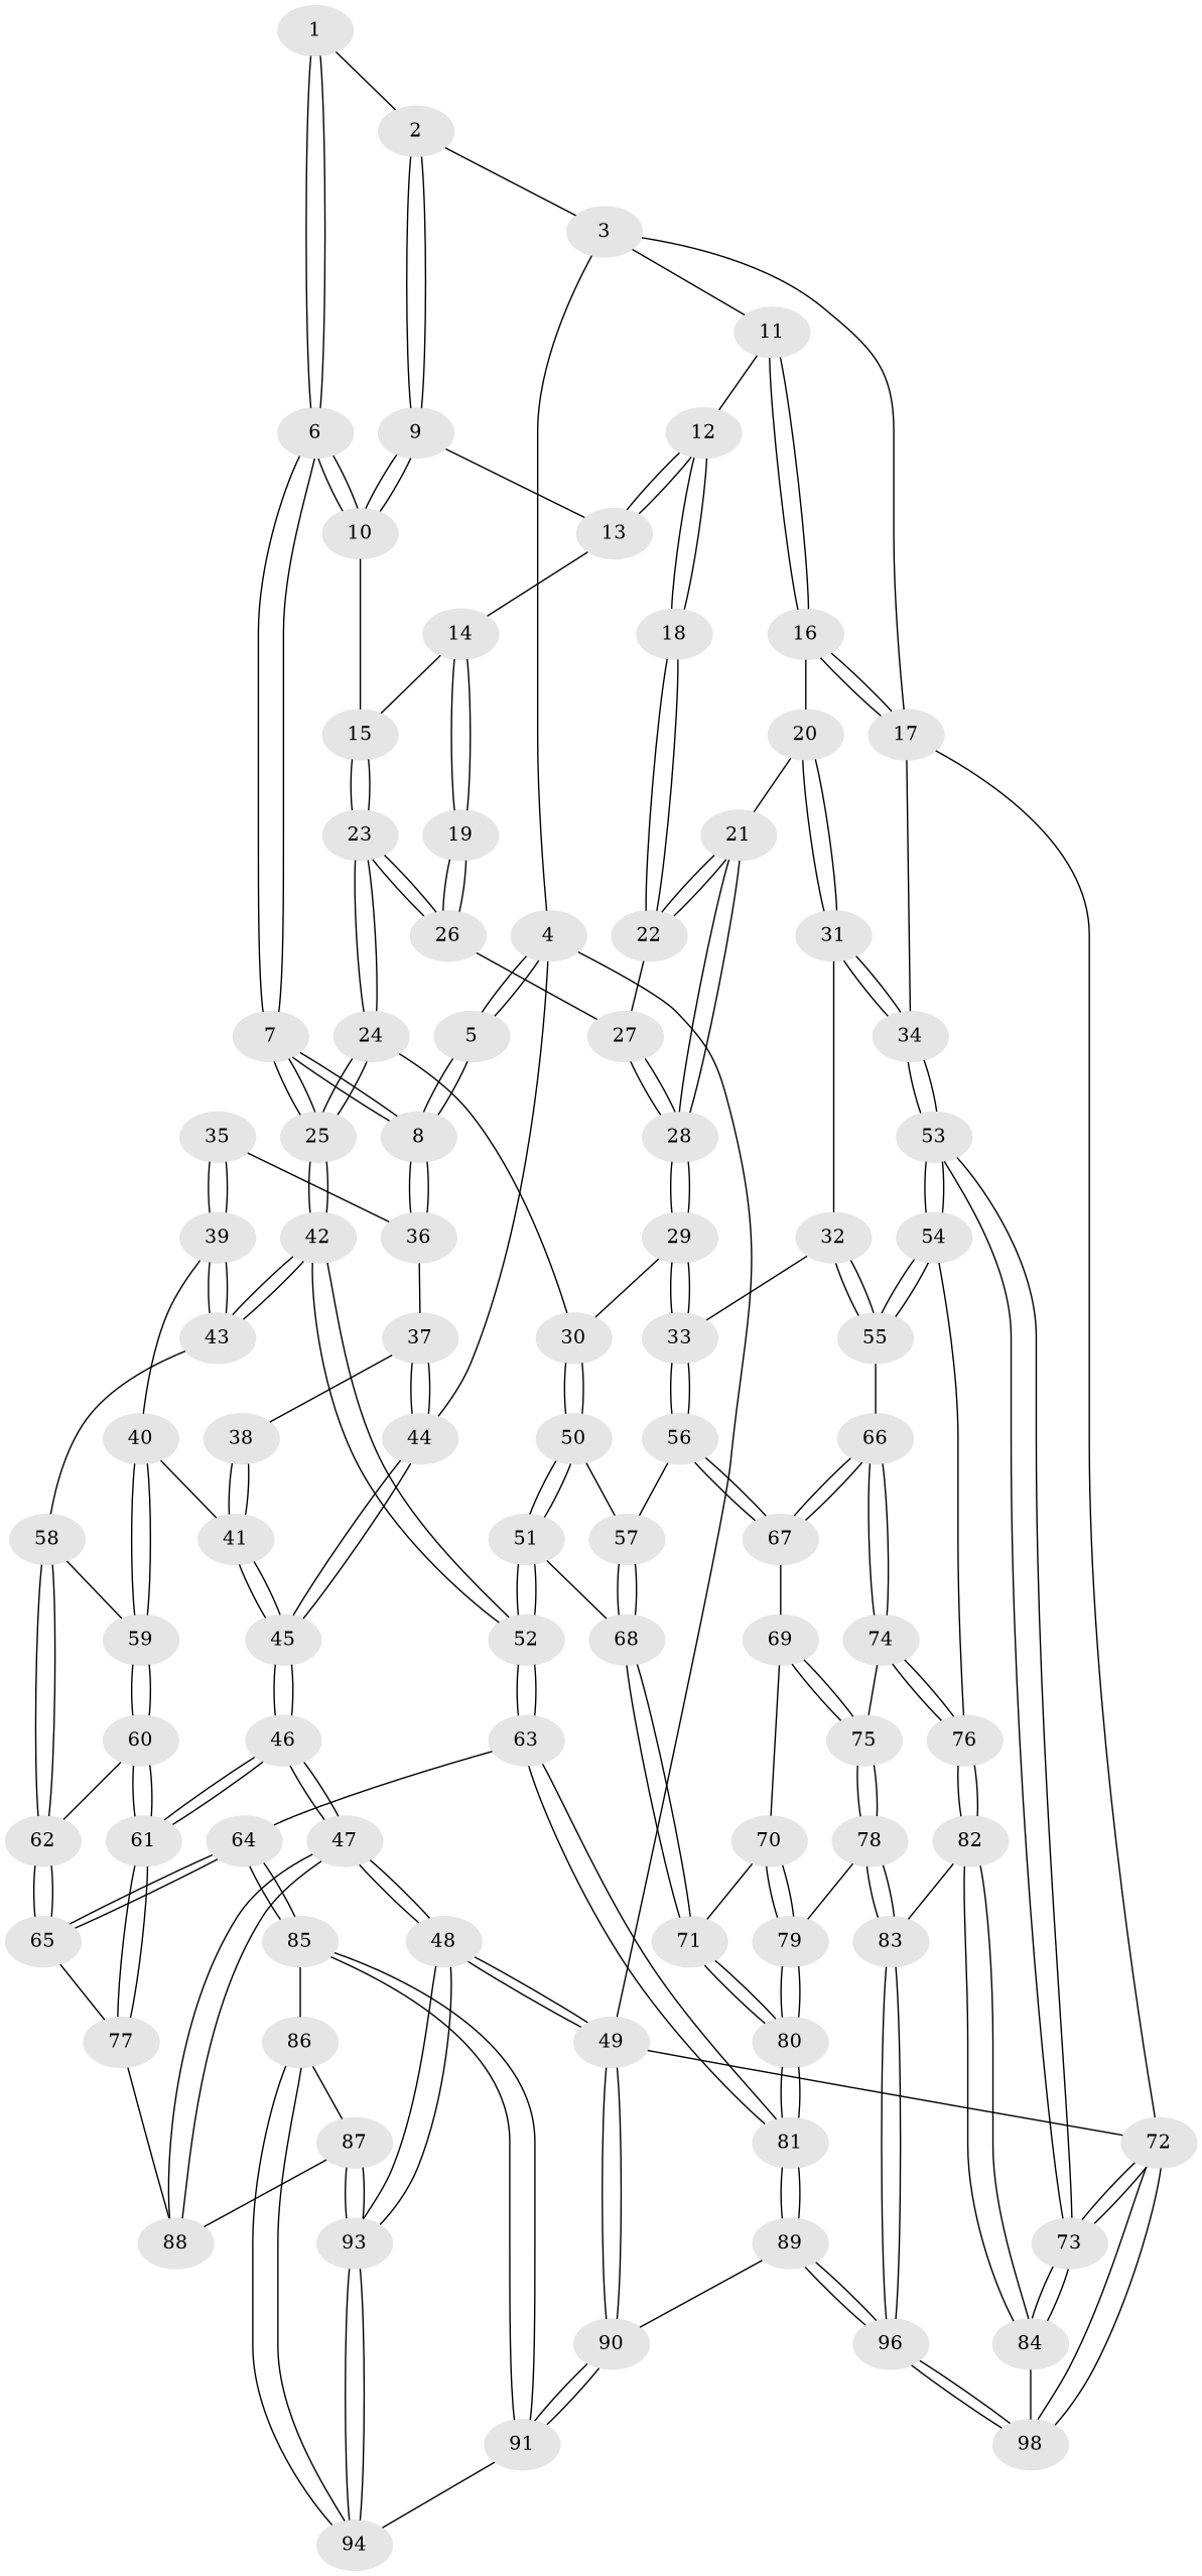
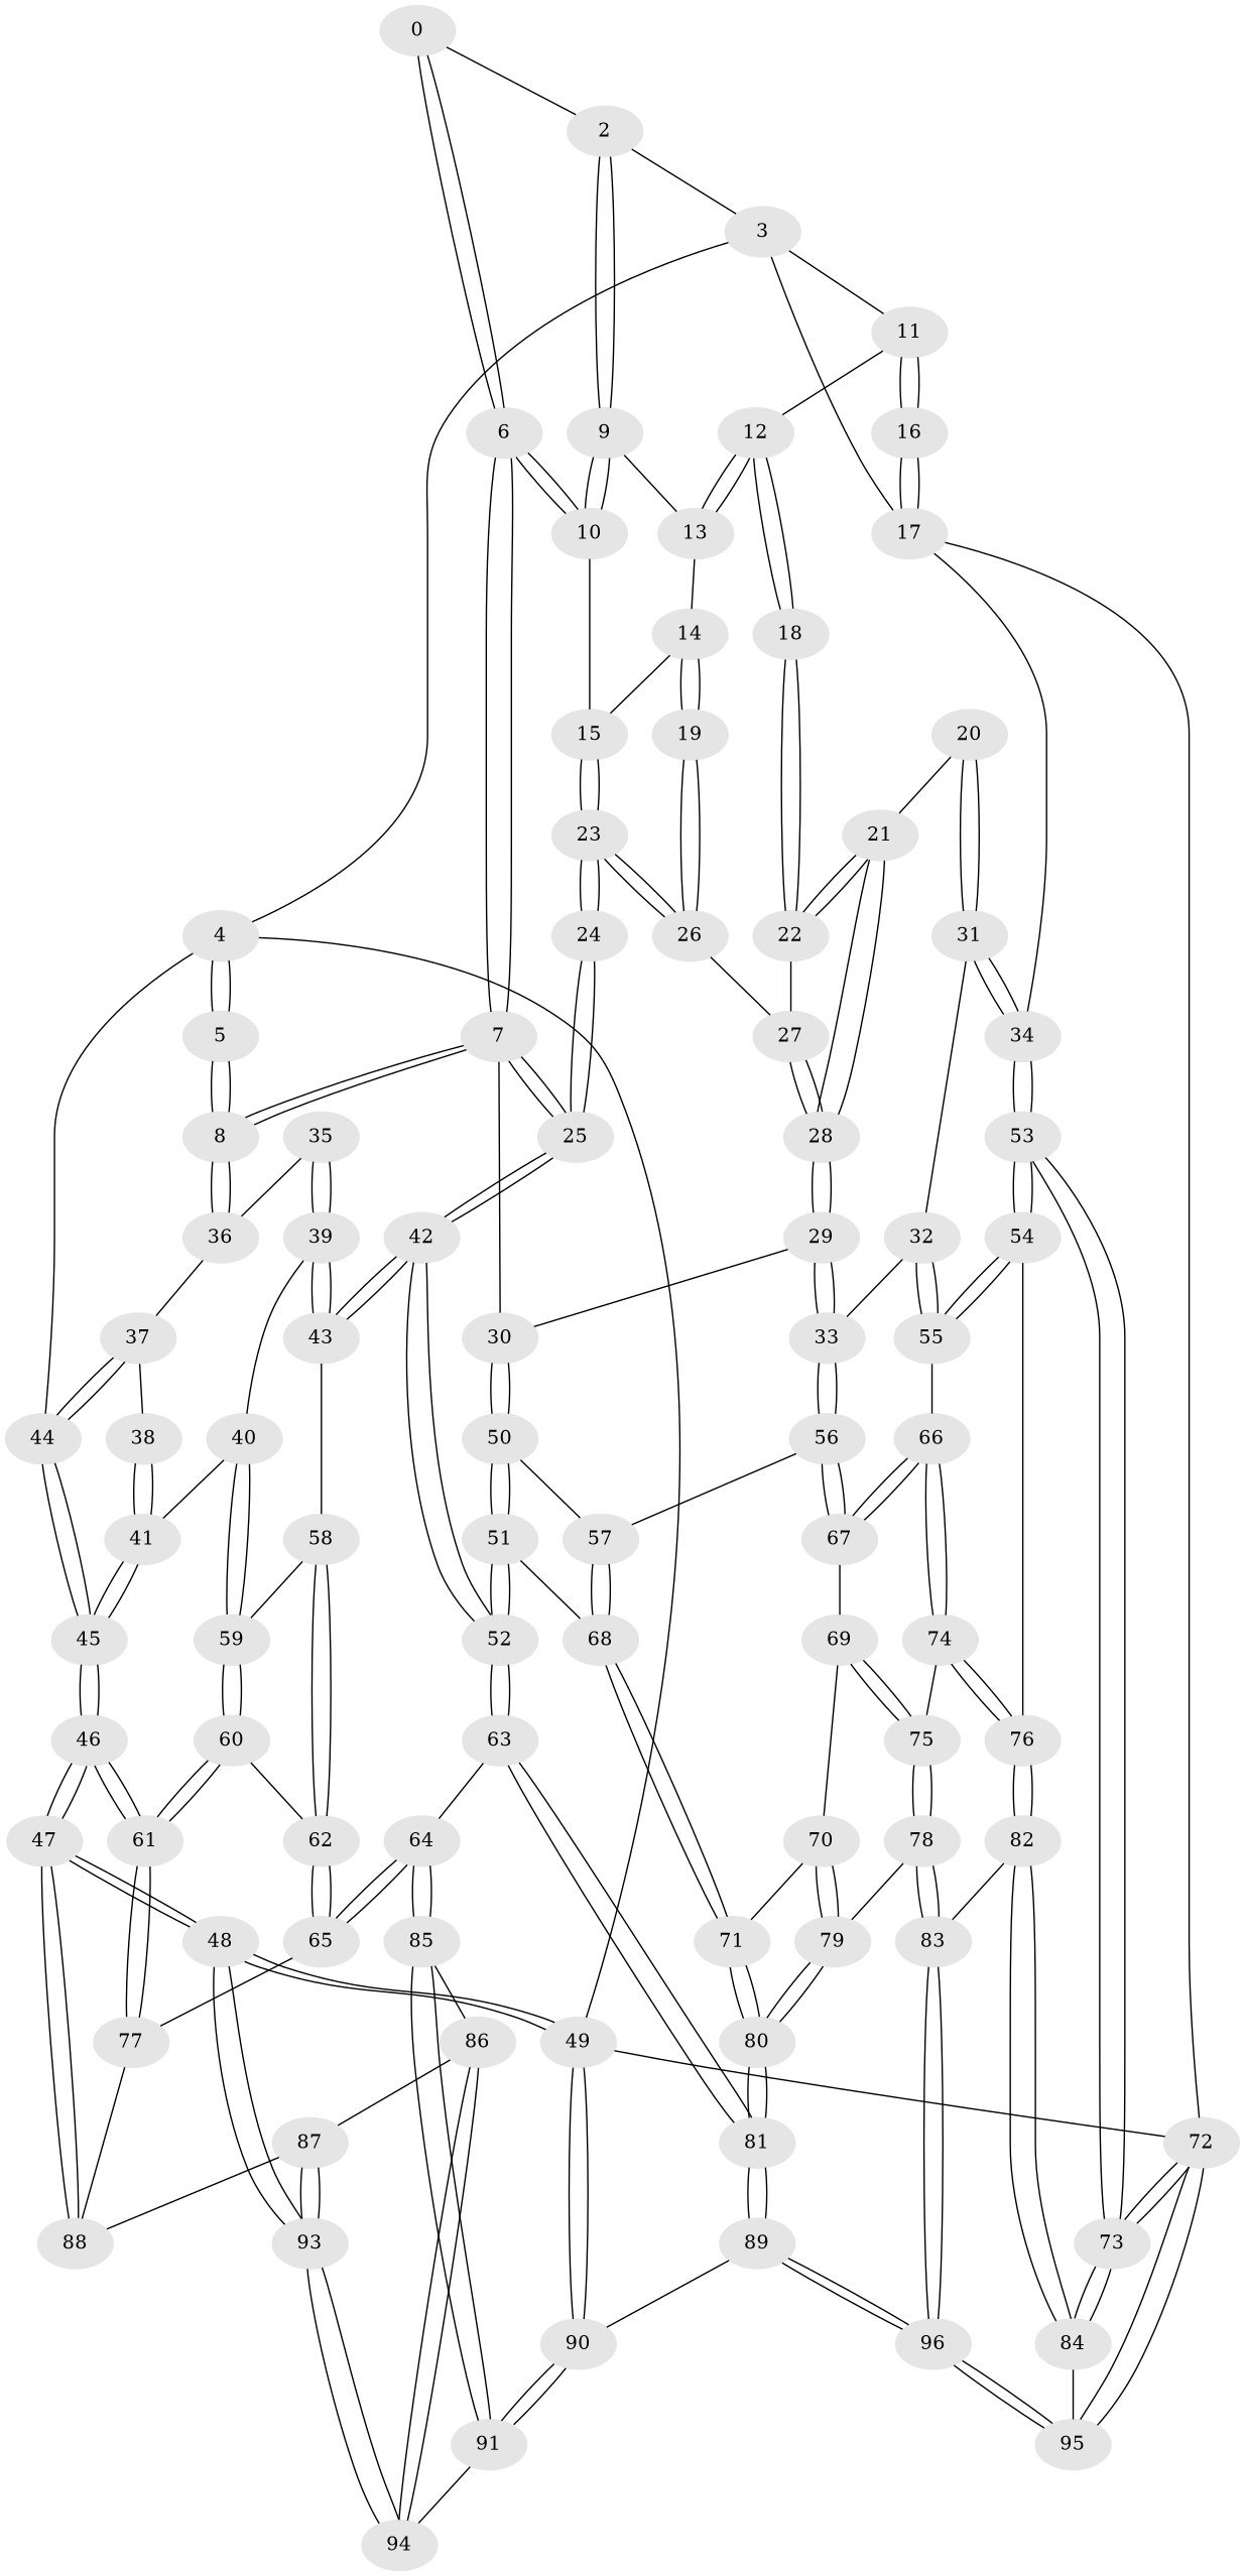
  graph {
    node [color=gray90 style=filled]
-   1
+   1 [label=0]
    2
    6
    3
    9
    7
    10
    4
    11
    17
    13
    5
    44
    49
    12
    16
    34
    72
    8
    45
    90
    36
    25
    15
    42
    37
    14
    23
    18
    20
    22
    19
    26
    24
    21
    31
    53
    73
-   95 [label=98]
+   95
    27
    28
    32
    29
    30
    50
    43
    52
    33
    56
    51
    57
    55
    66
    67
    54
    35
    39
    40
    38
    41
    59
    58
    60
    46
    63
    62
    47
    61
    48
    88
    77
    93
    94
    91
    68
    71
    64
    81
    76
    84
    82
    74
    69
    65
    85
    89
    86
    75
    70
    80
    79
    78
    83
    n94 [label=96]
    87
    1 -- 2
    1 -- 6
    1 -- 6
    2 -- 3
    2 -- 9
    2 -- 9
    6 -- 7
    6 -- 7
    6 -- 10
    6 -- 10
    3 -- 4
    3 -- 11
    3 -- 17
    9 -- 10
    9 -- 10
    9 -- 13
    7 -- 8
    7 -- 8
    7 -- 25
    7 -- 25
    10 -- 15
    4 -- 5
    4 -- 5
    4 -- 44
    4 -- 49
    11 -- 12
    11 -- 16
    11 -- 16
    17 -- 34
    17 -- 72
    13 -- 14
    5 -- 8
    5 -- 8
    44 -- 45
    44 -- 45
    49 -- 72
    49 -- 90
    49 -- 90
    12 -- 13
    12 -- 13
    12 -- 18
    12 -- 18
    16 -- 17
    16 -- 17
-   16 -- 20
    34 -- 53
    34 -- 53
    72 -- 73
    72 -- 73
    72 -- 95
    72 -- 95
    8 -- 36
    8 -- 36
    45 -- 46
    45 -- 46
    90 -- 91
    90 -- 91
    36 -- 37
    25 -- 42
    25 -- 42
    15 -- 23
    15 -- 23
    42 -- 43
    42 -- 43
    42 -- 52
    42 -- 52
    37 -- 44
    37 -- 44
    37 -- 38
    14 -- 15
    14 -- 19
    14 -- 19
    23 -- 26
    23 -- 26
    23 -- 24
    23 -- 24
    18 -- 22
    18 -- 22
    20 -- 21
    20 -- 31
    20 -- 31
    22 -- 27
    19 -- 26
    19 -- 26
    26 -- 27
    24 -- 25
    24 -- 25
-   24 -- 30
+   7 -- 30
    21 -- 22
    21 -- 22
    21 -- 28
    21 -- 28
    31 -- 34
    31 -- 34
    31 -- 32
    53 -- 73
    53 -- 73
    53 -- 54
    53 -- 54
    73 -- 84
    73 -- 84
    27 -- 28
    27 -- 28
    28 -- 29
    28 -- 29
    32 -- 33
    32 -- 55
    32 -- 55
    29 -- 30
    29 -- 33
    29 -- 33
    30 -- 50
    30 -- 50
    50 -- 51
    50 -- 51
    50 -- 57
    43 -- 58
    52 -- 63
    52 -- 63
    33 -- 56
    33 -- 56
    56 -- 57
    56 -- 67
    56 -- 67
    51 -- 52
    51 -- 52
    51 -- 68
    57 -- 68
    57 -- 68
    55 -- 66
    66 -- 67
    66 -- 67
    66 -- 74
    66 -- 74
    67 -- 69
    54 -- 55
    54 -- 55
    54 -- 76
    35 -- 36
    35 -- 39
    35 -- 39
    39 -- 43
    39 -- 43
    39 -- 40
    40 -- 41
    40 -- 59
    40 -- 59
    38 -- 41
    38 -- 41
    41 -- 45
    41 -- 45
    59 -- 60
    59 -- 60
    58 -- 59
    58 -- 62
    58 -- 62
    60 -- 62
    60 -- 61
    60 -- 61
    46 -- 47
    46 -- 47
    46 -- 61
    46 -- 61
    63 -- 64
    63 -- 81
    63 -- 81
    62 -- 65
    62 -- 65
    47 -- 48
    47 -- 48
    47 -- 88
    47 -- 88
    61 -- 77
    61 -- 77
    48 -- 49
    48 -- 49
    48 -- 93
    48 -- 93
    77 -- 88
    93 -- 94
    93 -- 94
    91 -- 94
    68 -- 71
    68 -- 71
    71 -- 80
    71 -- 80
    64 -- 65
    64 -- 65
    64 -- 85
    64 -- 85
    81 -- 89
    81 -- 89
    76 -- 82
    76 -- 82
    84 -- 95
    82 -- 84
    82 -- 84
    82 -- 83
    74 -- 76
    74 -- 76
    74 -- 75
    69 -- 75
    69 -- 75
    69 -- 70
    65 -- 77
    85 -- 91
    85 -- 91
    85 -- 86
    89 -- 90
    89 -- n94
    89 -- n94
    86 -- 94
    86 -- 94
    86 -- 87
    75 -- 78
    75 -- 78
    70 -- 71
    70 -- 79
    70 -- 79
    80 -- 81
    80 -- 81
    79 -- 80
    79 -- 80
    78 -- 79
    78 -- 83
    78 -- 83
    83 -- n94
    83 -- n94
    n94 -- 95
    n94 -- 95
    87 -- 88
    87 -- 93
    87 -- 93
  }
